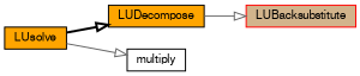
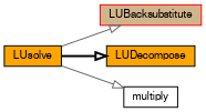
  digraph {
    rankdir=LR
    node [color=black fillcolor=orange fontname=FreeSans fontsize=10 shape=record style=filled]
    edge [arrowhead=onormal color=gray40 fontname=FreeSans fontsize=10 labelfontname=FreeSans labelfontsize=10 style=solid]
    n1 [fontcolor=black height=0.2 label=LUsolve width=0.4]
    n2 [color=red fillcolor=tan height=0.2 label=LUBacksubstitute width=0.4]
    n3 [height=0.2 label=LUDecompose width=0.4]
    n4 [fillcolor=white height=0.2 label=multiply width=0.4]
-   n3 -> n2
+   n1 -> n2
    n1 -> n3 [color=black style=bold]
    n1 -> n4
  }
